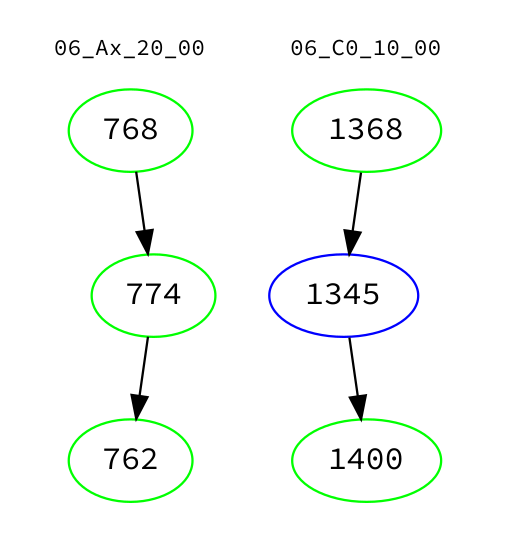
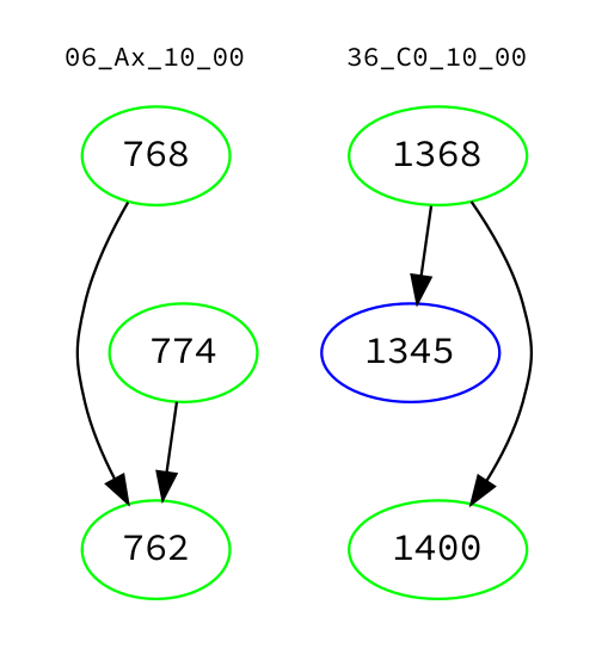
  digraph {
    fontname="Source Code Pro"
    node [color=green fontname="Source Code Pro"]
    edge [color=black fontname="Source Code Pro"]
    n1 [label=768]
    n2 [label=762]
    n3 [label=774]
    n4 [label=1368]
    n5 [color=blue label=1345]
    n6 [label=1400]
    subgraph cluster_1 {
      color=white
      fontsize=10
-     label="06_Ax_20_00"
+     label="06_Ax_10_00"
      n1
      n2
      n3
    }
    subgraph cluster_2 {
      color=white
      fontsize=10
-     label="06_C0_10_00"
+     label="36_C0_10_00"
      n4
      n5
      n6
    }
-   n1 -> n3
+   n1 -> n2
    n3 -> n2
    n4 -> n5
-   n5 -> n6
+   n4 -> n6
  }
